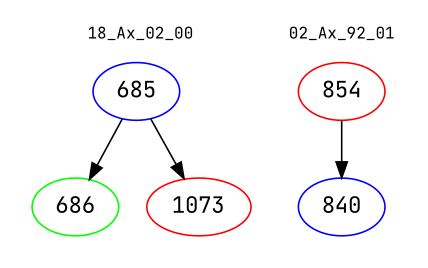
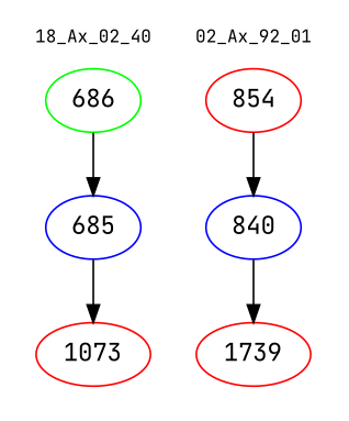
  digraph {
    fontname="JetBrains Mono"
    node [color=red fontname="JetBrains Mono"]
    edge [color=black fontname="JetBrains Mono"]
    n1 [color=green label=686]
    n2 [color=blue label=685]
    n3 [label=1073]
    n4 [label=854]
    n5 [color=blue label=840]
+   n6 [label=1739]
    subgraph cluster_1 {
      color=white
      fontsize=10
-     label="18_Ax_02_00"
+     label="18_Ax_02_40"
      n1
      n2
      n3
    }
    subgraph cluster_2 {
      color=white
      fontsize=10
      label="02_Ax_92_01"
      n4
      n5
+     n6
    }
-   n2 -> n1
+   n1 -> n2
    n2 -> n3
    n4 -> n5
+   n5 -> n6
  }
